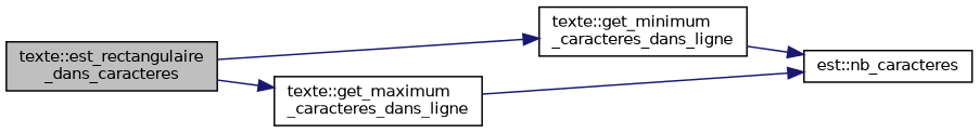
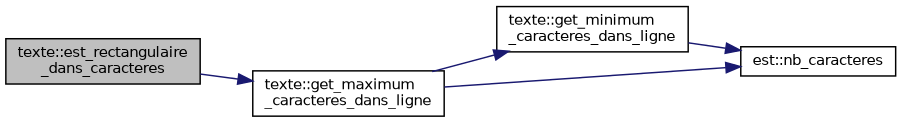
  digraph {
    rankdir=LR
    node [color=black fillcolor=white fontname=Helvetica fontsize=10 shape=record style=filled]
    edge [color=midnightblue fontname=Helvetica fontsize=10 labelfontname=Helvetica labelfontsize=10 style=solid]
    n1 [fillcolor=grey75 fontcolor=black height=0.2 label="texte::est_rectangulaire\l_dans_caracteres" width=0.4]
    n2 [height=0.2 label="texte::get_maximum\l_caracteres_dans_ligne" width=0.4]
    n3 [height=0.2 label="texte::get_minimum\l_caracteres_dans_ligne" width=0.4]
    n4 [height=0.2 label="est::nb_caracteres" width=0.4]
    n1 -> n2
-   n1 -> n3
+   n2 -> n3
    n2 -> n4
    n3 -> n4
  }
